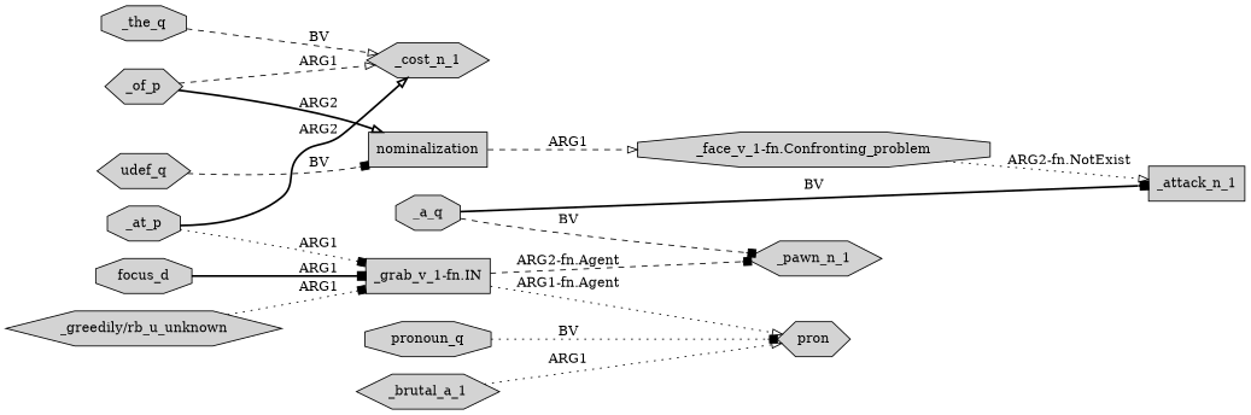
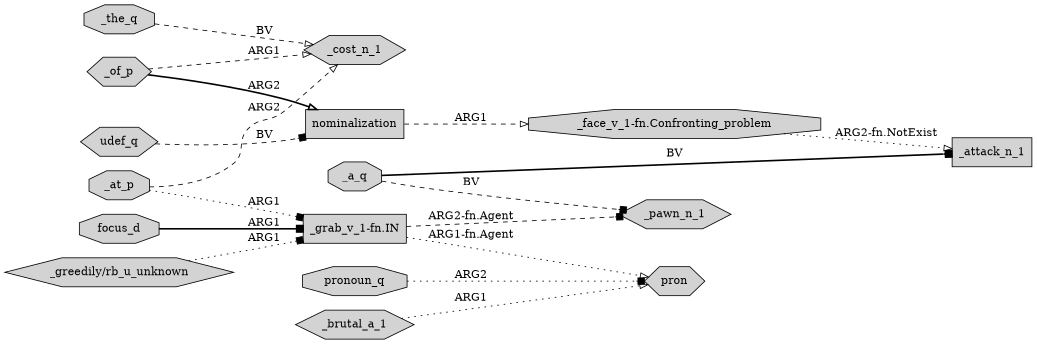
  digraph {
    rankdir=LR
    node [shape=hexagon style=filled]
    edge [arrowhead=onormal style=dotted]
    _at_p [shape=octagon]
    _cost_n_1
    "_grab_v_1-fn.IN" [shape=box]
    pron
    _pawn_n_1
    nominalization [shape=box]
    "_face_v_1-fn.Confronting_problem" [shape=octagon]
    _attack_n_1 [shape=box]
    _of_p
    _a_q [shape=octagon]
    _brutal_a_1
    _the_q [shape=octagon]
    udef_q
    "_greedily/rb_u_unknown"
    focus_d [shape=octagon]
    pronoun_q [shape=octagon]
-   _at_p -> _cost_n_1 [label=ARG2 style=bold]
+   _at_p -> _cost_n_1 [label=ARG2 style=dashed]
    _at_p -> "_grab_v_1-fn.IN" [arrowhead=box label=ARG1]
    "_grab_v_1-fn.IN" -> pron [label="ARG1-fn.Agent"]
    "_grab_v_1-fn.IN" -> _pawn_n_1 [arrowhead=box label="ARG2-fn.Agent" style=dashed]
    nominalization -> "_face_v_1-fn.Confronting_problem" [label=ARG1 style=dashed]
    "_face_v_1-fn.Confronting_problem" -> _attack_n_1 [label="ARG2-fn.NotExist"]
    _of_p -> _cost_n_1 [label=ARG1 style=dashed]
    _of_p -> nominalization [label=ARG2 style=bold]
    _a_q -> _pawn_n_1 [arrowhead=box label=BV style=dashed]
    _a_q -> _attack_n_1 [arrowhead=box label=BV style=bold]
    _brutal_a_1 -> pron [label=ARG1]
    _the_q -> _cost_n_1 [label=BV style=dashed]
    udef_q -> nominalization [arrowhead=box label=BV style=dashed]
    "_greedily/rb_u_unknown" -> "_grab_v_1-fn.IN" [arrowhead=box label=ARG1]
    focus_d -> "_grab_v_1-fn.IN" [arrowhead=box label=ARG1 style=bold]
-   pronoun_q -> pron [arrowhead=box label=BV]
+   pronoun_q -> pron [arrowhead=box label=ARG2]
  }
